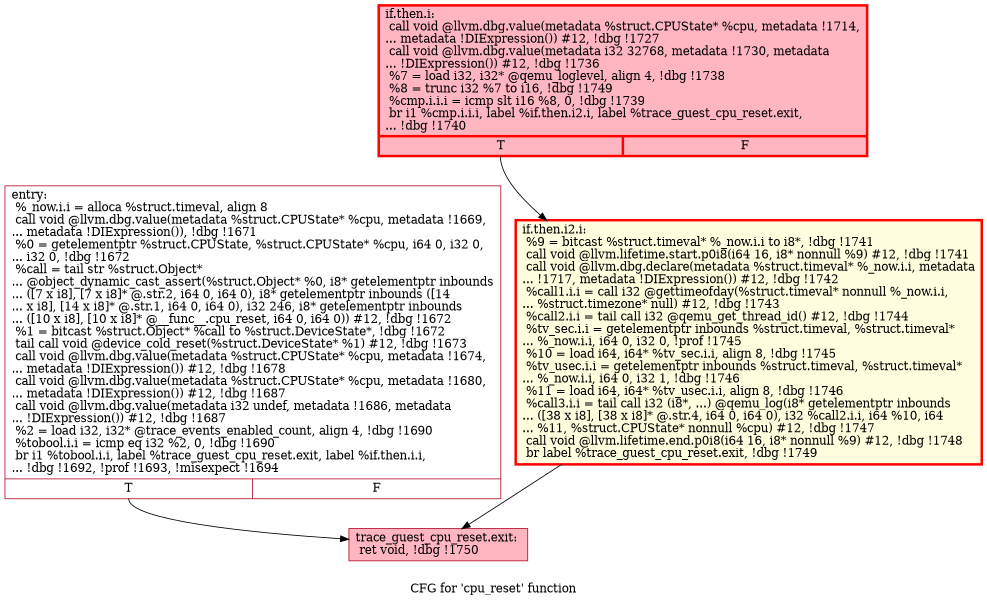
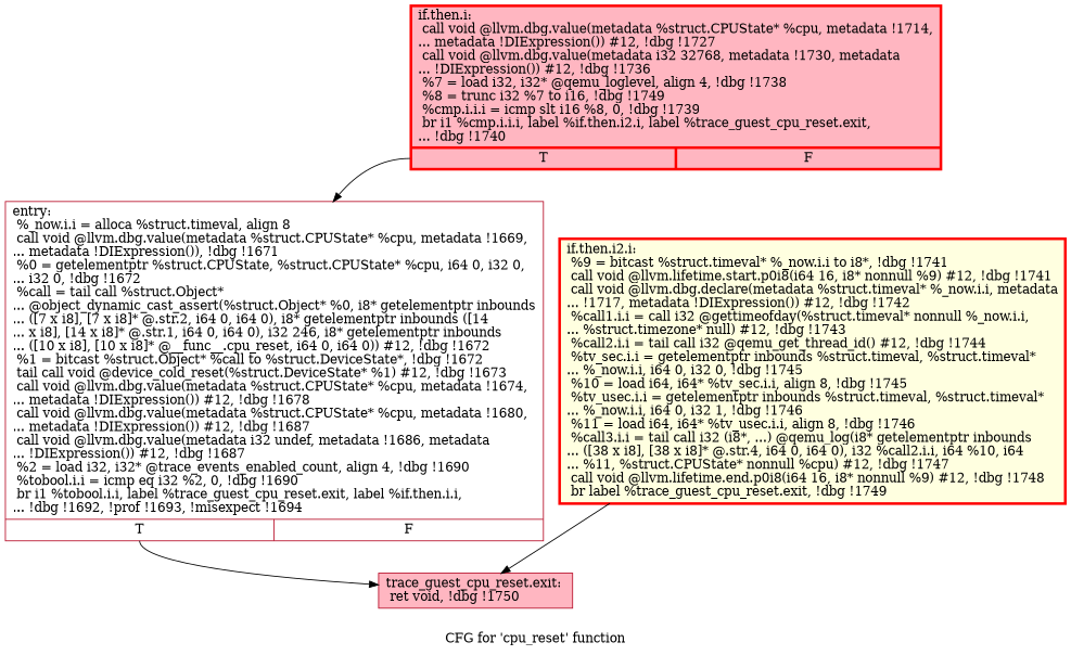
  digraph {
    label="CFG for 'cpu_reset' function"
    node [color="#b70d28ff" fillcolor=lightpink shape=record style=filled]
    edge [tailport=s0]
-   n1 [fillcolor=white label="{entry:\l  %_now.i.i = alloca %struct.timeval, align 8\l  call void @llvm.dbg.value(metadata %struct.CPUState* %cpu, metadata !1669,\l... metadata !DIExpression()), !dbg !1671\l  %0 = getelementptr %struct.CPUState, %struct.CPUState* %cpu, i64 0, i32 0,\l... i32 0, !dbg !1672\l  %call = tail str %struct.Object*\l... @object_dynamic_cast_assert(%struct.Object* %0, i8* getelementptr inbounds\l... ([7 x i8], [7 x i8]* @.str.2, i64 0, i64 0), i8* getelementptr inbounds ([14\l... x i8], [14 x i8]* @.str.1, i64 0, i64 0), i32 246, i8* getelementptr inbounds\l... ([10 x i8], [10 x i8]* @__func__.cpu_reset, i64 0, i64 0)) #12, !dbg !1672\l  %1 = bitcast %struct.Object* %call to %struct.DeviceState*, !dbg !1672\l  tail call void @device_cold_reset(%struct.DeviceState* %1) #12, !dbg !1673\l  call void @llvm.dbg.value(metadata %struct.CPUState* %cpu, metadata !1674,\l... metadata !DIExpression()) #12, !dbg !1678\l  call void @llvm.dbg.value(metadata %struct.CPUState* %cpu, metadata !1680,\l... metadata !DIExpression()) #12, !dbg !1687\l  call void @llvm.dbg.value(metadata i32 undef, metadata !1686, metadata\l... !DIExpression()) #12, !dbg !1687\l  %2 = load i32, i32* @trace_events_enabled_count, align 4, !dbg !1690\l  %tobool.i.i = icmp eq i32 %2, 0, !dbg !1690\l  br i1 %tobool.i.i, label %trace_guest_cpu_reset.exit, label %if.then.i.i,\l... !dbg !1692, !prof !1693, !misexpect !1694\l|{<s0>T|<s1>F}}"]
+   n1 [fillcolor=white label="{entry:\l  %_now.i.i = alloca %struct.timeval, align 8\l  call void @llvm.dbg.value(metadata %struct.CPUState* %cpu, metadata !1669,\l... metadata !DIExpression()), !dbg !1671\l  %0 = getelementptr %struct.CPUState, %struct.CPUState* %cpu, i64 0, i32 0,\l... i32 0, !dbg !1672\l  %call = tail call %struct.Object*\l... @object_dynamic_cast_assert(%struct.Object* %0, i8* getelementptr inbounds\l... ([7 x i8], [7 x i8]* @.str.2, i64 0, i64 0), i8* getelementptr inbounds ([14\l... x i8], [14 x i8]* @.str.1, i64 0, i64 0), i32 246, i8* getelementptr inbounds\l... ([10 x i8], [10 x i8]* @__func__.cpu_reset, i64 0, i64 0)) #12, !dbg !1672\l  %1 = bitcast %struct.Object* %call to %struct.DeviceState*, !dbg !1672\l  tail call void @device_cold_reset(%struct.DeviceState* %1) #12, !dbg !1673\l  call void @llvm.dbg.value(metadata %struct.CPUState* %cpu, metadata !1674,\l... metadata !DIExpression()) #12, !dbg !1678\l  call void @llvm.dbg.value(metadata %struct.CPUState* %cpu, metadata !1680,\l... metadata !DIExpression()) #12, !dbg !1687\l  call void @llvm.dbg.value(metadata i32 undef, metadata !1686, metadata\l... !DIExpression()) #12, !dbg !1687\l  %2 = load i32, i32* @trace_events_enabled_count, align 4, !dbg !1690\l  %tobool.i.i = icmp eq i32 %2, 0, !dbg !1690\l  br i1 %tobool.i.i, label %trace_guest_cpu_reset.exit, label %if.then.i.i,\l... !dbg !1692, !prof !1693, !misexpect !1694\l|{<s0>T|<s1>F}}"]
    n2 [label="{trace_guest_cpu_reset.exit:                       \l  ret void, !dbg !1750\l}"]
    n3 [color=red label="{if.then.i:                                        \l  call void @llvm.dbg.value(metadata %struct.CPUState* %cpu, metadata !1714,\l... metadata !DIExpression()) #12, !dbg !1727\l  call void @llvm.dbg.value(metadata i32 32768, metadata !1730, metadata\l... !DIExpression()) #12, !dbg !1736\l  %7 = load i32, i32* @qemu_loglevel, align 4, !dbg !1738\l  %8 = trunc i32 %7 to i16, !dbg !1749\l  %cmp.i.i.i = icmp slt i16 %8, 0, !dbg !1739\l  br i1 %cmp.i.i.i, label %if.then.i2.i, label %trace_guest_cpu_reset.exit,\l... !dbg !1740\l|{<s0>T|<s1>F}}" penwidth=3.0]
-   n4 [color=red fillcolor=lightyellow label="{if.then.i2.i:                                     \l  %9 = bitcast %struct.timeval* %_now.i.i to i8*, !dbg !1741\l  call void @llvm.lifetime.start.p0i8(i64 16, i8* nonnull %9) #12, !dbg !1741\l  call void @llvm.dbg.declare(metadata %struct.timeval* %_now.i.i, metadata\l... !1717, metadata !DIExpression()) #12, !dbg !1742\l  %call1.i.i = call i32 @gettimeofday(%struct.timeval* nonnull %_now.i.i,\l... %struct.timezone* null) #12, !dbg !1743\l  %call2.i.i = tail call i32 @qemu_get_thread_id() #12, !dbg !1744\l  %tv_sec.i.i = getelementptr inbounds %struct.timeval, %struct.timeval*\l... %_now.i.i, i64 0, i32 0, !prof !1745\l  %10 = load i64, i64* %tv_sec.i.i, align 8, !dbg !1745\l  %tv_usec.i.i = getelementptr inbounds %struct.timeval, %struct.timeval*\l... %_now.i.i, i64 0, i32 1, !dbg !1746\l  %11 = load i64, i64* %tv_usec.i.i, align 8, !dbg !1746\l  %call3.i.i = tail call i32 (i8*, ...) @qemu_log(i8* getelementptr inbounds\l... ([38 x i8], [38 x i8]* @.str.4, i64 0, i64 0), i32 %call2.i.i, i64 %10, i64\l... %11, %struct.CPUState* nonnull %cpu) #12, !dbg !1747\l  call void @llvm.lifetime.end.p0i8(i64 16, i8* nonnull %9) #12, !dbg !1748\l  br label %trace_guest_cpu_reset.exit, !dbg !1749\l}" penwidth=3.0]
+   n4 [color=red fillcolor=lightyellow label="{if.then.i2.i:                                     \l  %9 = bitcast %struct.timeval* %_now.i.i to i8*, !dbg !1741\l  call void @llvm.lifetime.start.p0i8(i64 16, i8* nonnull %9) #12, !dbg !1741\l  call void @llvm.dbg.declare(metadata %struct.timeval* %_now.i.i, metadata\l... !1717, metadata !DIExpression()) #12, !dbg !1742\l  %call1.i.i = call i32 @gettimeofday(%struct.timeval* nonnull %_now.i.i,\l... %struct.timezone* null) #12, !dbg !1743\l  %call2.i.i = tail call i32 @qemu_get_thread_id() #12, !dbg !1744\l  %tv_sec.i.i = getelementptr inbounds %struct.timeval, %struct.timeval*\l... %_now.i.i, i64 0, i32 0, !dbg !1745\l  %10 = load i64, i64* %tv_sec.i.i, align 8, !dbg !1745\l  %tv_usec.i.i = getelementptr inbounds %struct.timeval, %struct.timeval*\l... %_now.i.i, i64 0, i32 1, !dbg !1746\l  %11 = load i64, i64* %tv_usec.i.i, align 8, !dbg !1746\l  %call3.i.i = tail call i32 (i8*, ...) @qemu_log(i8* getelementptr inbounds\l... ([38 x i8], [38 x i8]* @.str.4, i64 0, i64 0), i32 %call2.i.i, i64 %10, i64\l... %11, %struct.CPUState* nonnull %cpu) #12, !dbg !1747\l  call void @llvm.lifetime.end.p0i8(i64 16, i8* nonnull %9) #12, !dbg !1748\l  br label %trace_guest_cpu_reset.exit, !dbg !1749\l}" penwidth=3.0]
    n1 -> n2
-   n3 -> n4
+   n3 -> n1
    n4 -> n2
  }
